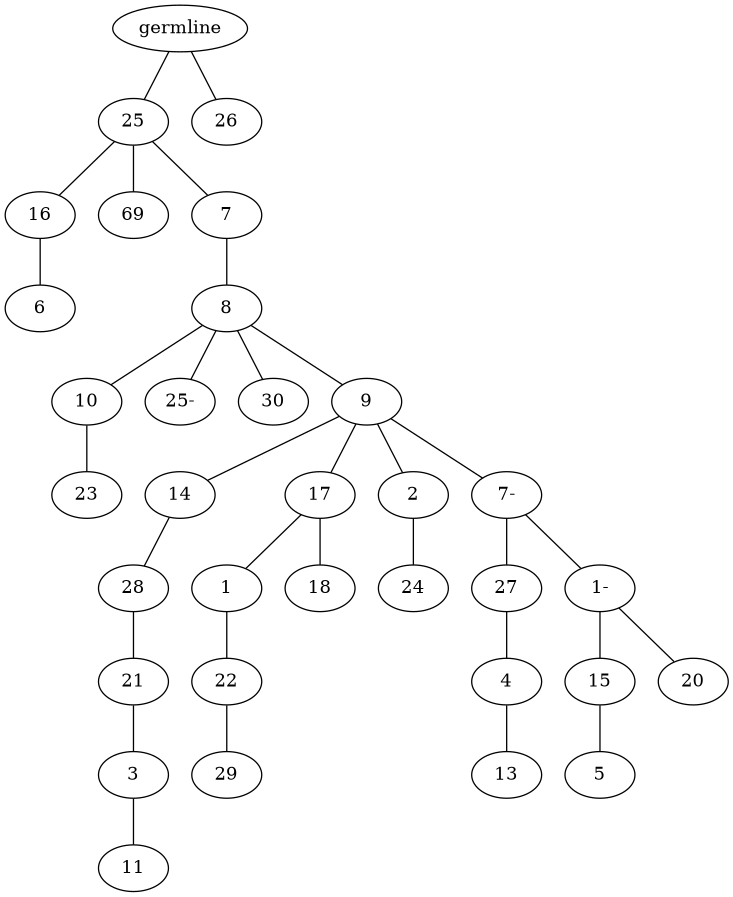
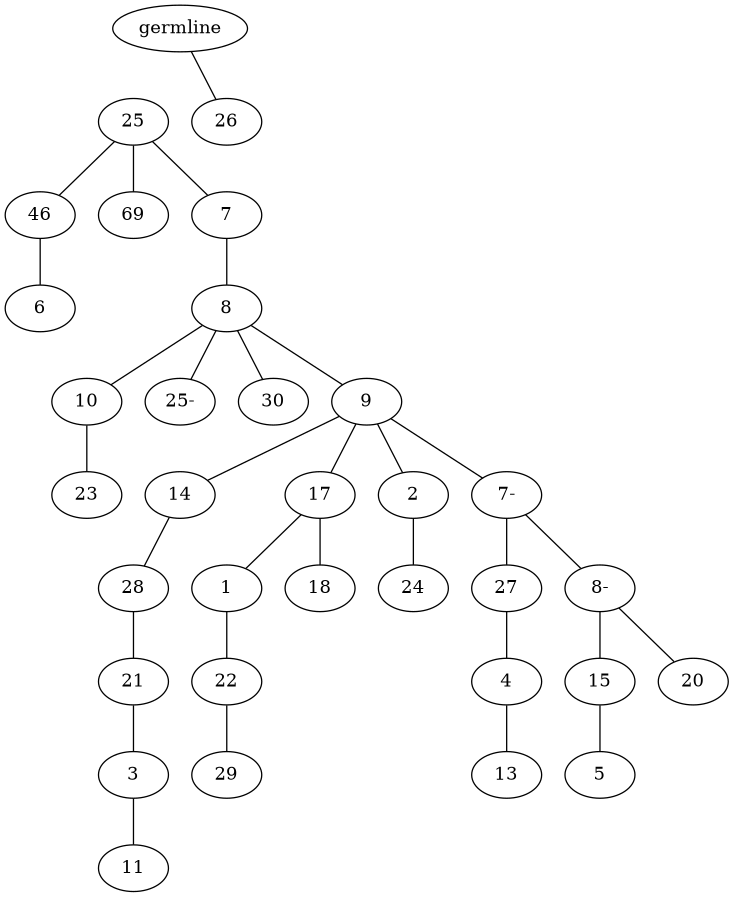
  graph {
    n1 [label=germline]
    n2 [label=25]
    n3 [label=26]
-   n4 [label=16]
+   n4 [label=46]
    n5 [label=69]
    n6 [label=7]
    n7 [label=6]
    n8 [label=8]
    n9 [label=10]
    n10 [label="25-"]
    n11 [label=30]
    n12 [label=9]
    n13 [label=23]
    n14 [label=14]
    n15 [label=17]
    n16 [label=2]
    n17 [label="7-"]
    n18 [label=28]
    n19 [label=1]
    n20 [label=18]
    n21 [label=24]
    n22 [label=27]
-   n23 [label="1-"]
+   n23 [label="8-"]
    n24 [label=21]
    n25 [label=22]
    n26 [label=29]
    n27 [label=3]
    n28 [label=11]
    n29 [label=4]
    n30 [label=15]
    n31 [label=20]
    n32 [label=13]
    n33 [label=5]
-   n1 -- n2
    n1 -- n3
    n2 -- n4
    n2 -- n5
    n2 -- n6
    n4 -- n7
    n6 -- n8
    n8 -- n9
    n8 -- n10
    n8 -- n11
    n8 -- n12
    n9 -- n13
    n12 -- n14
    n12 -- n15
    n12 -- n16
    n12 -- n17
    n14 -- n18
    n15 -- n19
    n15 -- n20
    n16 -- n21
    n17 -- n22
    n17 -- n23
    n18 -- n24
    n19 -- n25
    n22 -- n29
    n23 -- n30
    n23 -- n31
    n24 -- n27
    n25 -- n26
    n27 -- n28
    n29 -- n32
    n30 -- n33
  }
